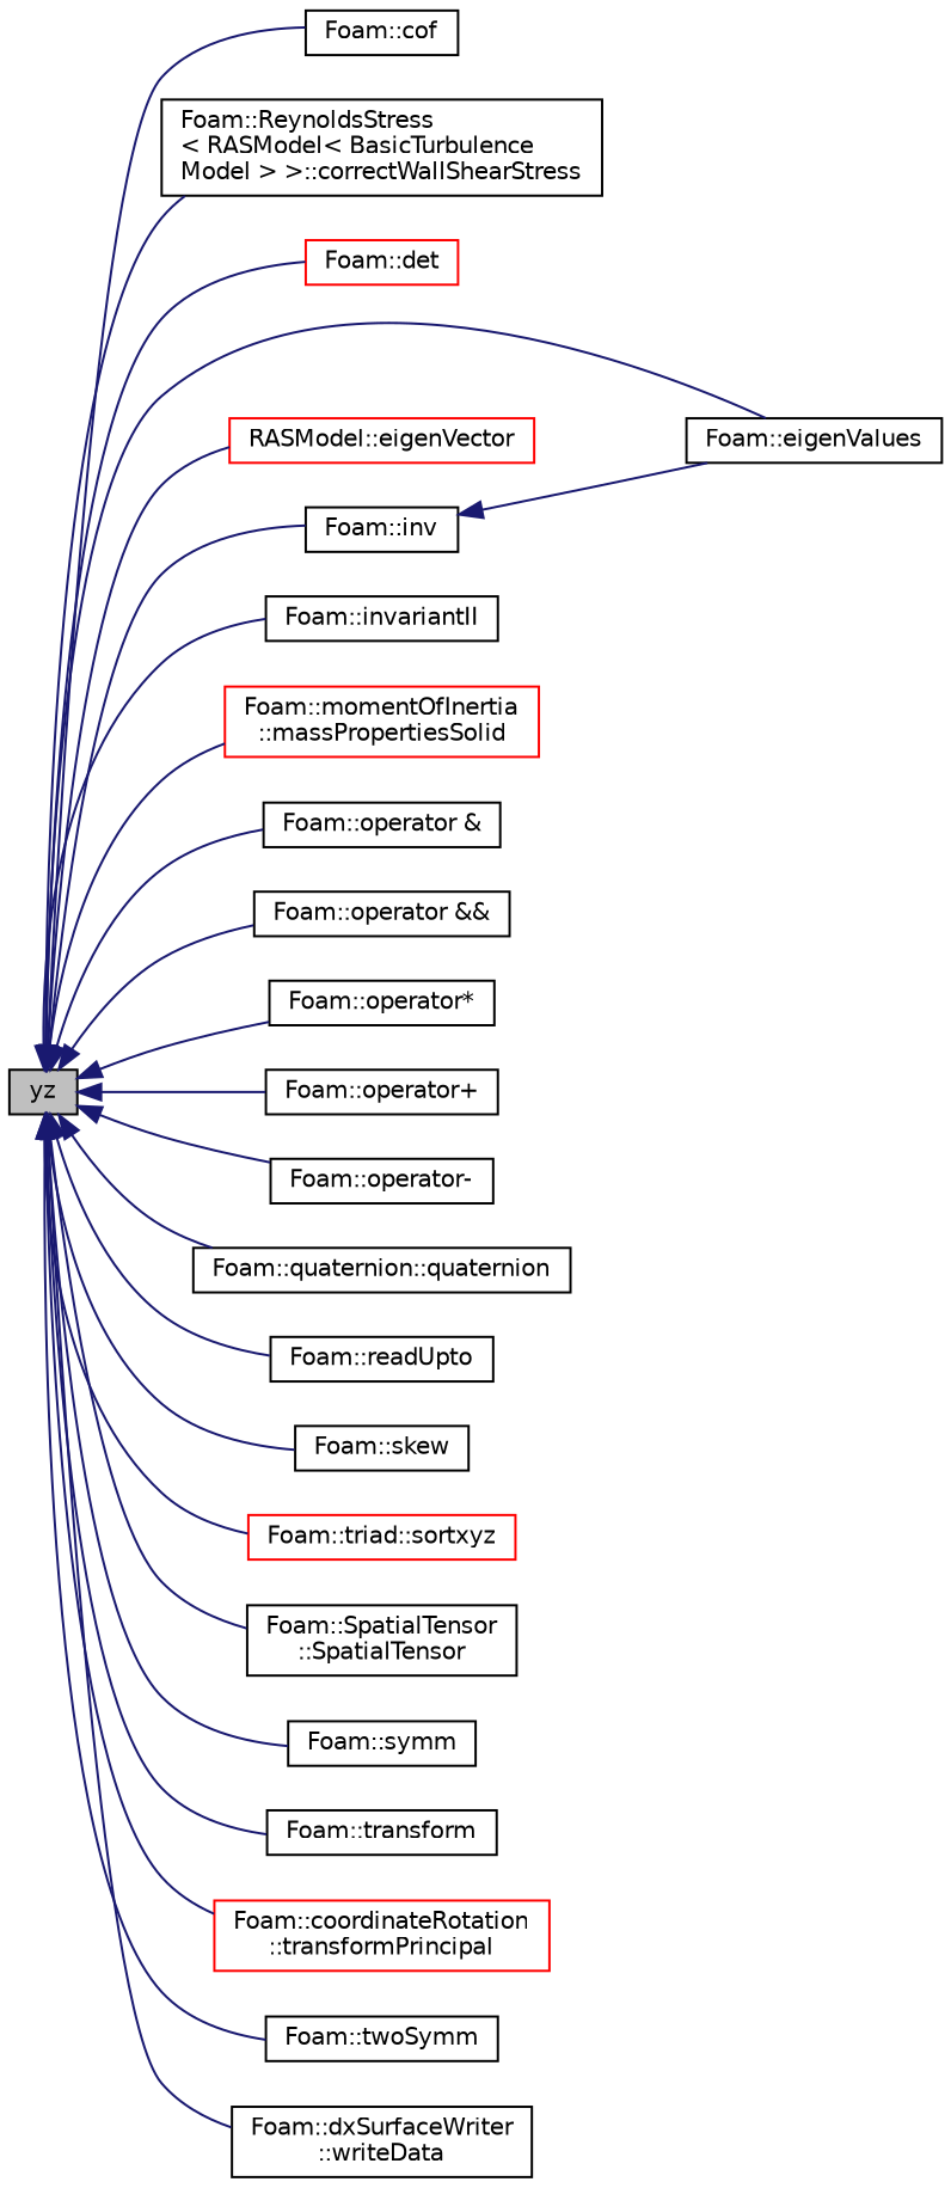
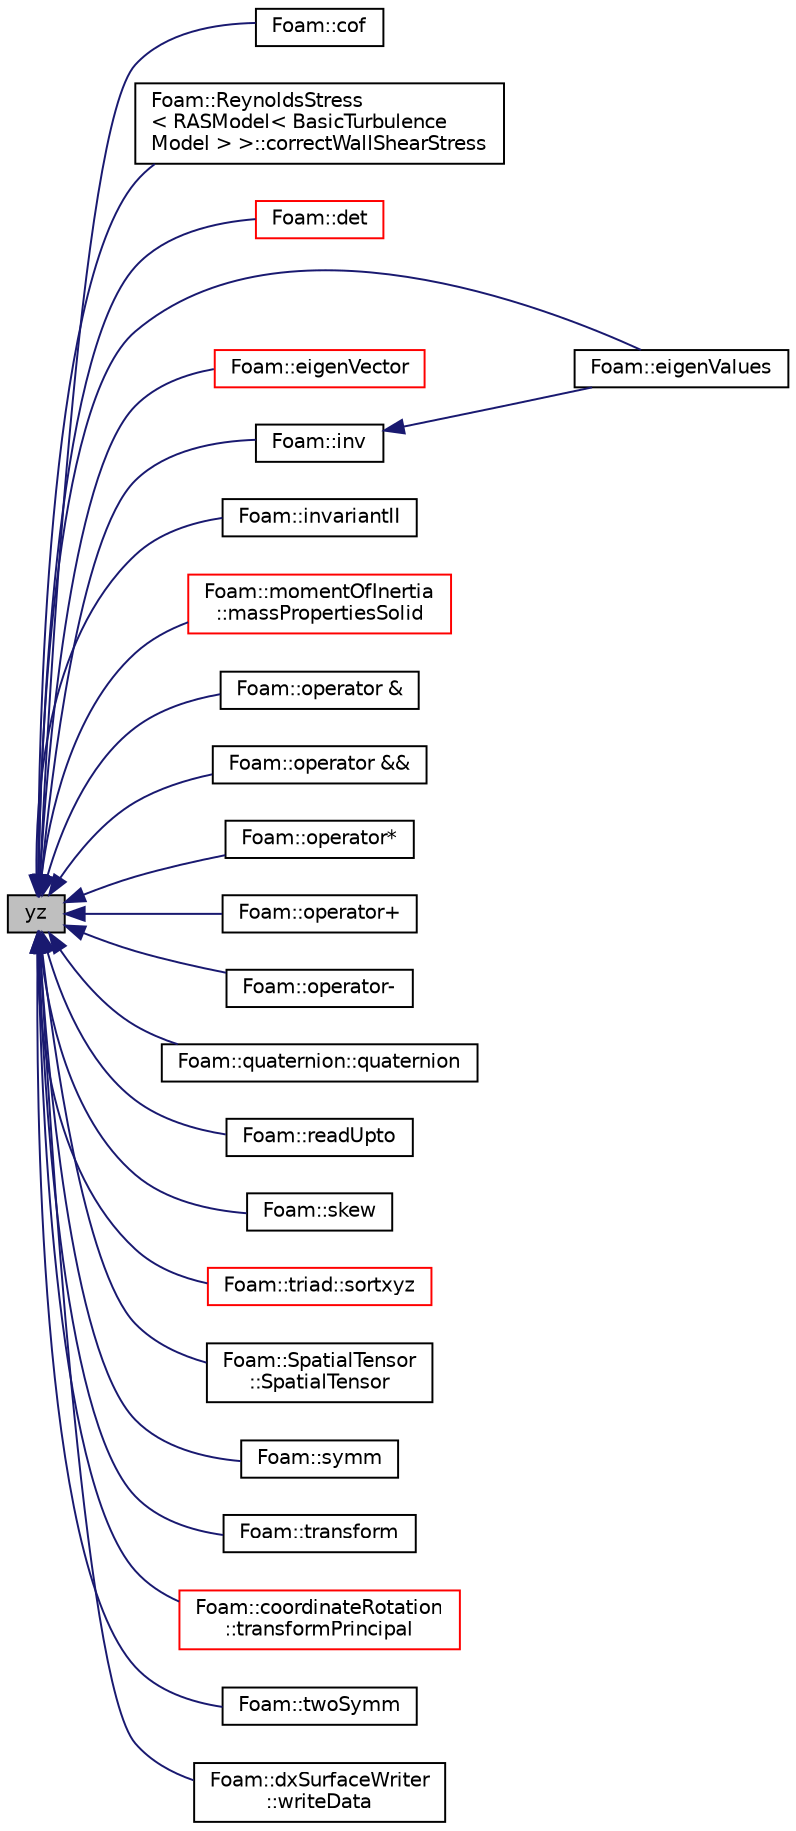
  digraph {
    rankdir=LR
    node [color=black fontname=Helvetica fontsize=10 shape=record]
    edge [color=midnightblue dir=back fontname=Helvetica fontsize=10 labelfontname=Helvetica labelfontsize=10 style=solid]
    n1 [fillcolor=grey75 fontcolor=black height=0.2 label=yz style=filled width=0.4]
    n2 [height=0.2 label="Foam::cof" width=0.4]
    n3 [height=0.2 label="Foam::ReynoldsStress\l\< RASModel\< BasicTurbulence\lModel \> \>::correctWallShearStress" width=0.4]
    n4 [color=red height=0.2 label="Foam::det" width=0.4]
    n5 [height=0.2 label="Foam::eigenValues" width=0.4]
-   n6 [color=red height=0.2 label="RASModel::eigenVector" width=0.4]
+   n6 [color=red height=0.2 label="Foam::eigenVector" width=0.4]
    n7 [height=0.2 label="Foam::inv" width=0.4]
    n8 [height=0.2 label="Foam::invariantII" width=0.4]
    n9 [color=red height=0.2 label="Foam::momentOfInertia\l::massPropertiesSolid" width=0.4]
    n10 [height=0.2 label="Foam::operator &" width=0.4]
    n11 [height=0.2 label="Foam::operator &&" width=0.4]
    n12 [height=0.2 label="Foam::operator*" width=0.4]
    n13 [height=0.2 label="Foam::operator+" width=0.4]
    n14 [height=0.2 label="Foam::operator-" width=0.4]
    n15 [height=0.2 label="Foam::quaternion::quaternion" width=0.4]
    n16 [height=0.2 label="Foam::readUpto" width=0.4]
    n17 [height=0.2 label="Foam::skew" width=0.4]
    n18 [color=red height=0.2 label="Foam::triad::sortxyz" width=0.4]
    n19 [height=0.2 label="Foam::SpatialTensor\l::SpatialTensor" width=0.4]
    n20 [height=0.2 label="Foam::symm" width=0.4]
    n21 [height=0.2 label="Foam::transform" width=0.4]
    n22 [color=red height=0.2 label="Foam::coordinateRotation\l::transformPrincipal" width=0.4]
    n23 [height=0.2 label="Foam::twoSymm" width=0.4]
    n24 [height=0.2 label="Foam::dxSurfaceWriter\l::writeData" width=0.4]
    n1 -> n2
    n1 -> n3
    n1 -> n4
    n1 -> n5
    n1 -> n6
    n1 -> n7
    n1 -> n8
    n1 -> n9
    n1 -> n10
    n1 -> n11
    n1 -> n12
    n1 -> n13
    n1 -> n14
    n1 -> n15
    n1 -> n16
    n1 -> n17
    n1 -> n18
    n1 -> n19
    n1 -> n20
    n1 -> n21
    n1 -> n22
    n1 -> n23
    n1 -> n24
    n7 -> n5
  }
